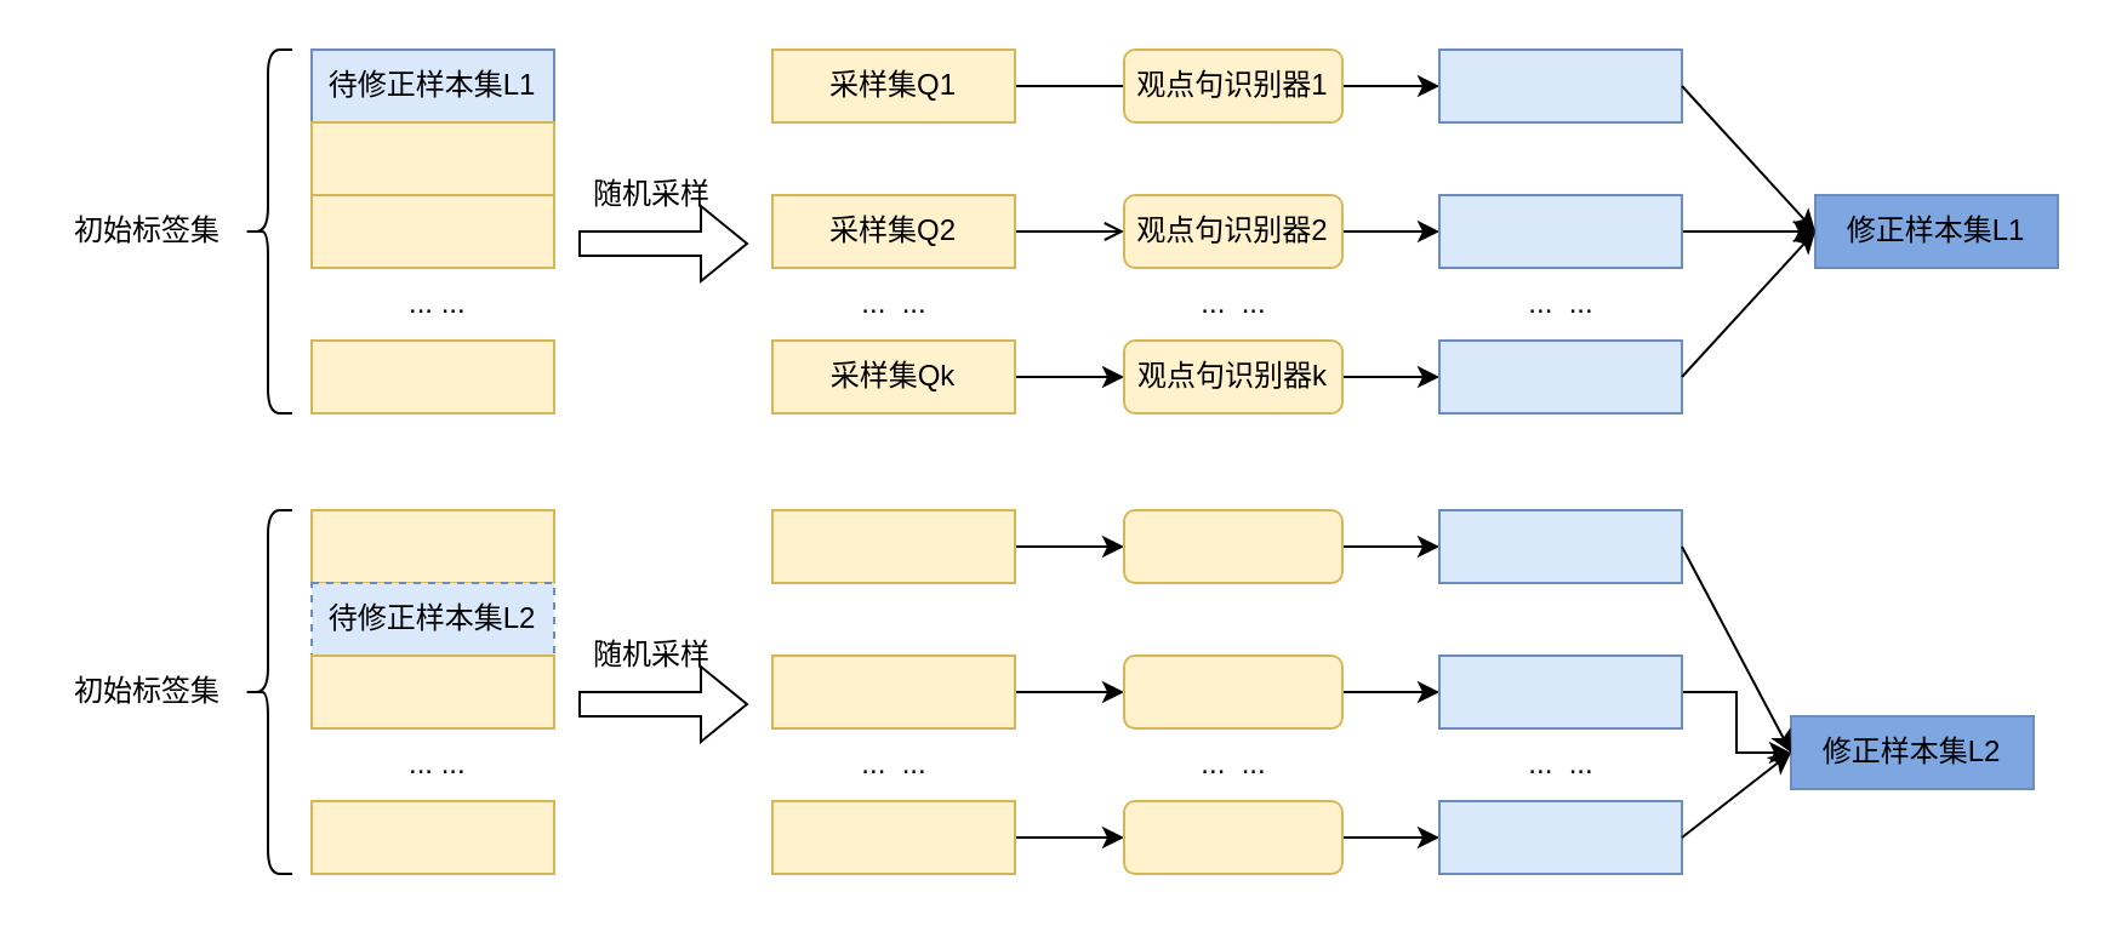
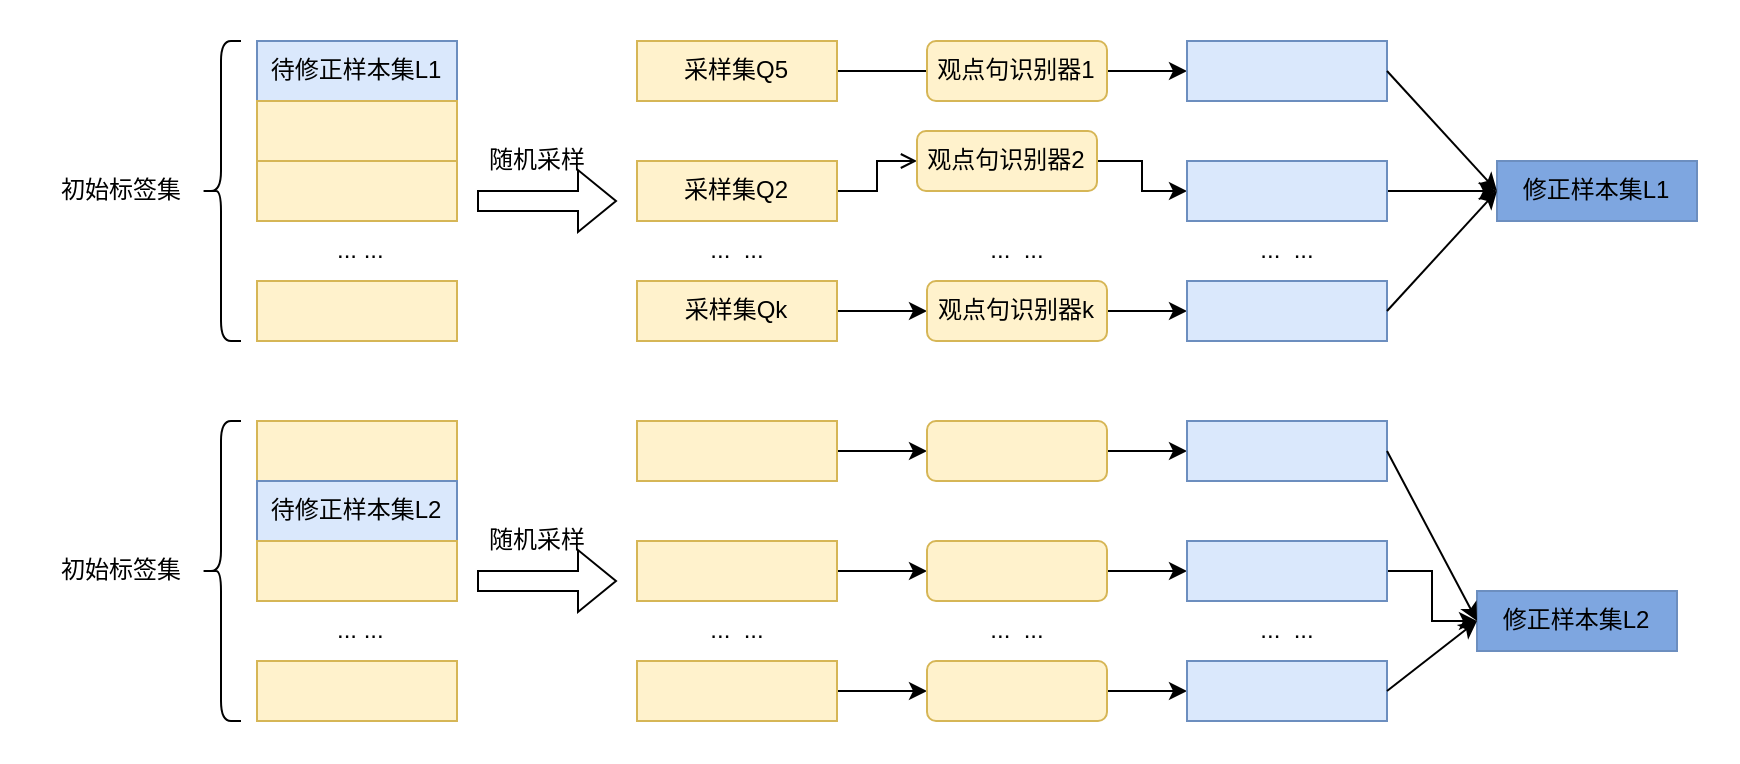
  <mxCell id="0" />
  <mxCell id="1" parent="0" />
  <mxCell id="2" value="待修正样本集L1" style="rounded=0;whiteSpace=wrap;html=1;fillColor=#dae8fc;strokeColor=#6c8ebf;" vertex="1" parent="1"><mxGeometry x="128" y="20" width="100" height="30" as="geometry" /></mxCell>
  <mxCell id="3" value="" style="rounded=0;whiteSpace=wrap;html=1;fillColor=#fff2cc;strokeColor=#d6b656;" vertex="1" parent="1"><mxGeometry x="128" y="50" width="100" height="30" as="geometry" /></mxCell>
  <mxCell id="4" value="" style="rounded=0;whiteSpace=wrap;html=1;fillColor=#fff2cc;strokeColor=#d6b656;" vertex="1" parent="1"><mxGeometry x="128" y="80" width="100" height="30" as="geometry" /></mxCell>
  <mxCell id="5" value="&amp;nbsp;... ..." style="text;html=1;align=center;verticalAlign=middle;resizable=0;points=[];autosize=1;strokeColor=none;fillColor=none;" vertex="1" parent="1"><mxGeometry x="153" y="110" width="50" height="30" as="geometry" /></mxCell>
  <mxCell id="6" value="" style="rounded=0;whiteSpace=wrap;html=1;fillColor=#fff2cc;strokeColor=#d6b656;" vertex="1" parent="1"><mxGeometry x="128" y="140" width="100" height="30" as="geometry" /></mxCell>
  <mxCell id="7" value="" style="edgeStyle=orthogonalEdgeStyle;rounded=0;orthogonalLoop=1;jettySize=auto;html=1;endArrow=none;" edge="1" parent="1" source="8" target="14"><mxGeometry relative="1" as="geometry" /></mxCell>
- <mxCell id="8" value="采样集Q1" style="rounded=0;whiteSpace=wrap;html=1;fillColor=#fff2cc;strokeColor=#d6b656;" vertex="1" parent="1"><mxGeometry x="318" y="20" width="100" height="30" as="geometry" /></mxCell>
+ <mxCell id="8" value="采样集Q5" style="rounded=0;whiteSpace=wrap;html=1;fillColor=#fff2cc;strokeColor=#d6b656;" vertex="1" parent="1"><mxGeometry x="318" y="20" width="100" height="30" as="geometry" /></mxCell>
  <mxCell id="9" value="" style="edgeStyle=orthogonalEdgeStyle;rounded=0;orthogonalLoop=1;jettySize=auto;html=1;endArrow=open;" edge="1" parent="1" source="10" target="16"><mxGeometry relative="1" as="geometry" /></mxCell>
  <mxCell id="10" value="采样集Q2" style="rounded=0;whiteSpace=wrap;html=1;fillColor=#fff2cc;strokeColor=#d6b656;" vertex="1" parent="1"><mxGeometry x="318" y="80" width="100" height="30" as="geometry" /></mxCell>
  <mxCell id="11" value="" style="edgeStyle=orthogonalEdgeStyle;rounded=0;orthogonalLoop=1;jettySize=auto;html=1;" edge="1" parent="1" source="12" target="18"><mxGeometry relative="1" as="geometry" /></mxCell>
  <mxCell id="12" value="采样集Qk" style="rounded=0;whiteSpace=wrap;html=1;fillColor=#fff2cc;strokeColor=#d6b656;" vertex="1" parent="1"><mxGeometry x="318" y="140" width="100" height="30" as="geometry" /></mxCell>
  <mxCell id="13" value="" style="edgeStyle=orthogonalEdgeStyle;rounded=0;orthogonalLoop=1;jettySize=auto;html=1;" edge="1" parent="1" source="14" target="19"><mxGeometry relative="1" as="geometry" /></mxCell>
  <mxCell id="14" value="观点句识别器1" style="rounded=1;whiteSpace=wrap;html=1;fillColor=#fff2cc;strokeColor=#d6b656;" vertex="1" parent="1"><mxGeometry x="463" y="20" width="90" height="30" as="geometry" /></mxCell>
  <mxCell id="15" value="" style="edgeStyle=orthogonalEdgeStyle;rounded=0;orthogonalLoop=1;jettySize=auto;html=1;" edge="1" parent="1" source="16" target="21"><mxGeometry relative="1" as="geometry" /></mxCell>
- <mxCell id="16" value="观点句识别器2" style="rounded=1;whiteSpace=wrap;html=1;fillColor=#fff2cc;strokeColor=#d6b656;" vertex="1" parent="1"><mxGeometry x="463" y="80" width="90" height="30" as="geometry" /></mxCell>
+ <mxCell id="16" value="观点句识别器2" style="rounded=1;whiteSpace=wrap;html=1;fillColor=#fff2cc;strokeColor=#d6b656;" vertex="1" parent="1"><mxGeometry x="458" y="65" width="90" height="30" as="geometry" /></mxCell>
  <mxCell id="17" value="" style="edgeStyle=orthogonalEdgeStyle;rounded=0;orthogonalLoop=1;jettySize=auto;html=1;" edge="1" parent="1" source="18" target="22"><mxGeometry relative="1" as="geometry" /></mxCell>
  <mxCell id="18" value="观点句识别器k" style="rounded=1;whiteSpace=wrap;html=1;fillColor=#fff2cc;strokeColor=#d6b656;" vertex="1" parent="1"><mxGeometry x="463" y="140" width="90" height="30" as="geometry" /></mxCell>
  <mxCell id="19" value="" style="rounded=0;whiteSpace=wrap;html=1;fillColor=#dae8fc;strokeColor=#6c8ebf;" vertex="1" parent="1"><mxGeometry x="593" y="20" width="100" height="30" as="geometry" /></mxCell>
  <mxCell id="20" value="" style="edgeStyle=orthogonalEdgeStyle;rounded=0;orthogonalLoop=1;jettySize=auto;html=1;" edge="1" parent="1" source="21" target="23"><mxGeometry relative="1" as="geometry" /></mxCell>
  <mxCell id="21" value="" style="rounded=0;whiteSpace=wrap;html=1;fillColor=#dae8fc;strokeColor=#6c8ebf;" vertex="1" parent="1"><mxGeometry x="593" y="80" width="100" height="30" as="geometry" /></mxCell>
  <mxCell id="22" value="" style="rounded=0;whiteSpace=wrap;html=1;fillColor=#dae8fc;strokeColor=#6c8ebf;" vertex="1" parent="1"><mxGeometry x="593" y="140" width="100" height="30" as="geometry" /></mxCell>
  <mxCell id="23" value="修正样本集L1" style="rounded=0;whiteSpace=wrap;html=1;fillColor=#7EA6E0;strokeColor=#6c8ebf;" vertex="1" parent="1"><mxGeometry x="748" y="80" width="100" height="30" as="geometry" /></mxCell>
  <mxCell id="24" value="...&amp;nbsp; ..." style="text;html=1;align=center;verticalAlign=middle;resizable=0;points=[];autosize=1;strokeColor=none;fillColor=none;" vertex="1" parent="1"><mxGeometry x="343" y="110" width="50" height="30" as="geometry" /></mxCell>
  <mxCell id="25" value="...&amp;nbsp; ..." style="text;html=1;align=center;verticalAlign=middle;resizable=0;points=[];autosize=1;strokeColor=none;fillColor=none;" vertex="1" parent="1"><mxGeometry x="483" y="110" width="50" height="30" as="geometry" /></mxCell>
  <mxCell id="26" value="...&amp;nbsp; ..." style="text;html=1;align=center;verticalAlign=middle;resizable=0;points=[];autosize=1;strokeColor=none;fillColor=none;" vertex="1" parent="1"><mxGeometry x="618" y="110" width="50" height="30" as="geometry" /></mxCell>
  <mxCell id="27" value="" style="endArrow=classic;html=1;rounded=0;exitX=1;exitY=0.5;exitDx=0;exitDy=0;entryX=0;entryY=0.5;entryDx=0;entryDy=0;" edge="1" parent="1" source="19" target="23"><mxGeometry width="50" height="50" relative="1" as="geometry"><mxPoint x="498" y="180" as="sourcePoint" /><mxPoint x="548" y="130" as="targetPoint" /></mxGeometry></mxCell>
  <mxCell id="28" value="" style="endArrow=classic;html=1;rounded=0;exitX=1;exitY=0.5;exitDx=0;exitDy=0;entryX=0;entryY=0.5;entryDx=0;entryDy=0;" edge="1" parent="1" source="22" target="23"><mxGeometry width="50" height="50" relative="1" as="geometry"><mxPoint x="498" y="180" as="sourcePoint" /><mxPoint x="548" y="130" as="targetPoint" /></mxGeometry></mxCell>
  <mxCell id="29" value="" style="shape=flexArrow;endArrow=classic;html=1;rounded=0;" edge="1" parent="1"><mxGeometry width="50" height="50" relative="1" as="geometry"><mxPoint x="238" y="100" as="sourcePoint" /><mxPoint x="308" y="100" as="targetPoint" /></mxGeometry></mxCell>
  <mxCell id="30" value="随机采样" style="text;html=1;align=center;verticalAlign=middle;resizable=0;points=[];autosize=1;strokeColor=none;fillColor=none;" vertex="1" parent="1"><mxGeometry x="233" y="65" width="70" height="30" as="geometry" /></mxCell>
  <mxCell id="31" value="" style="rounded=0;whiteSpace=wrap;html=1;fillColor=#fff2cc;strokeColor=#d6b656;" vertex="1" parent="1"><mxGeometry x="128" y="210" width="100" height="30" as="geometry" /></mxCell>
- <mxCell id="32" value="待修正样本集L2" style="rounded=0;whiteSpace=wrap;html=1;fillColor=#dae8fc;strokeColor=#6c8ebf;dashed=1;" vertex="1" parent="1"><mxGeometry x="128" y="240" width="100" height="30" as="geometry" /></mxCell>
+ <mxCell id="32" value="待修正样本集L2" style="rounded=0;whiteSpace=wrap;html=1;fillColor=#dae8fc;strokeColor=#6c8ebf;" vertex="1" parent="1"><mxGeometry x="128" y="240" width="100" height="30" as="geometry" /></mxCell>
  <mxCell id="33" value="" style="rounded=0;whiteSpace=wrap;html=1;fillColor=#fff2cc;strokeColor=#d6b656;" vertex="1" parent="1"><mxGeometry x="128" y="270" width="100" height="30" as="geometry" /></mxCell>
  <mxCell id="34" value="&amp;nbsp;... ..." style="text;html=1;align=center;verticalAlign=middle;resizable=0;points=[];autosize=1;strokeColor=none;fillColor=none;" vertex="1" parent="1"><mxGeometry x="153" y="300" width="50" height="30" as="geometry" /></mxCell>
  <mxCell id="35" value="" style="rounded=0;whiteSpace=wrap;html=1;fillColor=#fff2cc;strokeColor=#d6b656;" vertex="1" parent="1"><mxGeometry x="128" y="330" width="100" height="30" as="geometry" /></mxCell>
  <mxCell id="36" value="" style="edgeStyle=orthogonalEdgeStyle;rounded=0;orthogonalLoop=1;jettySize=auto;html=1;" edge="1" parent="1" source="37" target="43"><mxGeometry relative="1" as="geometry" /></mxCell>
  <mxCell id="37" value="" style="rounded=0;whiteSpace=wrap;html=1;fillColor=#fff2cc;strokeColor=#d6b656;" vertex="1" parent="1"><mxGeometry x="318" y="210" width="100" height="30" as="geometry" /></mxCell>
  <mxCell id="38" value="" style="edgeStyle=orthogonalEdgeStyle;rounded=0;orthogonalLoop=1;jettySize=auto;html=1;" edge="1" parent="1" source="39" target="45"><mxGeometry relative="1" as="geometry" /></mxCell>
  <mxCell id="39" value="" style="rounded=0;whiteSpace=wrap;html=1;fillColor=#fff2cc;strokeColor=#d6b656;" vertex="1" parent="1"><mxGeometry x="318" y="270" width="100" height="30" as="geometry" /></mxCell>
  <mxCell id="40" value="" style="edgeStyle=orthogonalEdgeStyle;rounded=0;orthogonalLoop=1;jettySize=auto;html=1;" edge="1" parent="1" source="41" target="47"><mxGeometry relative="1" as="geometry" /></mxCell>
  <mxCell id="41" value="" style="rounded=0;whiteSpace=wrap;html=1;fillColor=#fff2cc;strokeColor=#d6b656;" vertex="1" parent="1"><mxGeometry x="318" y="330" width="100" height="30" as="geometry" /></mxCell>
  <mxCell id="42" value="" style="edgeStyle=orthogonalEdgeStyle;rounded=0;orthogonalLoop=1;jettySize=auto;html=1;" edge="1" parent="1" source="43" target="48"><mxGeometry relative="1" as="geometry" /></mxCell>
  <mxCell id="43" value="" style="rounded=1;whiteSpace=wrap;html=1;fillColor=#fff2cc;strokeColor=#d6b656;" vertex="1" parent="1"><mxGeometry x="463" y="210" width="90" height="30" as="geometry" /></mxCell>
  <mxCell id="44" value="" style="edgeStyle=orthogonalEdgeStyle;rounded=0;orthogonalLoop=1;jettySize=auto;html=1;" edge="1" parent="1" source="45" target="50"><mxGeometry relative="1" as="geometry" /></mxCell>
  <mxCell id="45" value="" style="rounded=1;whiteSpace=wrap;html=1;fillColor=#fff2cc;strokeColor=#d6b656;" vertex="1" parent="1"><mxGeometry x="463" y="270" width="90" height="30" as="geometry" /></mxCell>
  <mxCell id="46" value="" style="edgeStyle=orthogonalEdgeStyle;rounded=0;orthogonalLoop=1;jettySize=auto;html=1;" edge="1" parent="1" source="47" target="51"><mxGeometry relative="1" as="geometry" /></mxCell>
  <mxCell id="47" value="" style="rounded=1;whiteSpace=wrap;html=1;fillColor=#fff2cc;strokeColor=#d6b656;" vertex="1" parent="1"><mxGeometry x="463" y="330" width="90" height="30" as="geometry" /></mxCell>
  <mxCell id="48" value="" style="rounded=0;whiteSpace=wrap;html=1;fillColor=#dae8fc;strokeColor=#6c8ebf;" vertex="1" parent="1"><mxGeometry x="593" y="210" width="100" height="30" as="geometry" /></mxCell>
  <mxCell id="49" value="" style="edgeStyle=orthogonalEdgeStyle;rounded=0;orthogonalLoop=1;jettySize=auto;html=1;" edge="1" parent="1" source="50" target="52"><mxGeometry relative="1" as="geometry" /></mxCell>
  <mxCell id="50" value="" style="rounded=0;whiteSpace=wrap;html=1;fillColor=#dae8fc;strokeColor=#6c8ebf;" vertex="1" parent="1"><mxGeometry x="593" y="270" width="100" height="30" as="geometry" /></mxCell>
  <mxCell id="51" value="" style="rounded=0;whiteSpace=wrap;html=1;fillColor=#dae8fc;strokeColor=#6c8ebf;" vertex="1" parent="1"><mxGeometry x="593" y="330" width="100" height="30" as="geometry" /></mxCell>
  <mxCell id="52" value="修正样本集L2" style="rounded=0;whiteSpace=wrap;html=1;fillColor=#7EA6E0;strokeColor=#6c8ebf;" vertex="1" parent="1"><mxGeometry x="738" y="295" width="100" height="30" as="geometry" /></mxCell>
  <mxCell id="53" value="...&amp;nbsp; ..." style="text;html=1;align=center;verticalAlign=middle;resizable=0;points=[];autosize=1;strokeColor=none;fillColor=none;" vertex="1" parent="1"><mxGeometry x="343" y="300" width="50" height="30" as="geometry" /></mxCell>
  <mxCell id="54" value="...&amp;nbsp; ..." style="text;html=1;align=center;verticalAlign=middle;resizable=0;points=[];autosize=1;strokeColor=none;fillColor=none;" vertex="1" parent="1"><mxGeometry x="483" y="300" width="50" height="30" as="geometry" /></mxCell>
  <mxCell id="55" value="...&amp;nbsp; ..." style="text;html=1;align=center;verticalAlign=middle;resizable=0;points=[];autosize=1;strokeColor=none;fillColor=none;" vertex="1" parent="1"><mxGeometry x="618" y="300" width="50" height="30" as="geometry" /></mxCell>
  <mxCell id="56" value="" style="endArrow=classic;html=1;rounded=0;exitX=1;exitY=0.5;exitDx=0;exitDy=0;entryX=0;entryY=0.5;entryDx=0;entryDy=0;" edge="1" parent="1" source="48" target="52"><mxGeometry width="50" height="50" relative="1" as="geometry"><mxPoint x="498" y="370" as="sourcePoint" /><mxPoint x="548" y="320" as="targetPoint" /></mxGeometry></mxCell>
  <mxCell id="57" value="" style="endArrow=classic;html=1;rounded=0;exitX=1;exitY=0.5;exitDx=0;exitDy=0;entryX=0;entryY=0.5;entryDx=0;entryDy=0;" edge="1" parent="1" source="51" target="52"><mxGeometry width="50" height="50" relative="1" as="geometry"><mxPoint x="498" y="370" as="sourcePoint" /><mxPoint x="548" y="320" as="targetPoint" /></mxGeometry></mxCell>
  <mxCell id="58" value="" style="shape=flexArrow;endArrow=classic;html=1;rounded=0;" edge="1" parent="1"><mxGeometry width="50" height="50" relative="1" as="geometry"><mxPoint x="238" y="290" as="sourcePoint" /><mxPoint x="308" y="290" as="targetPoint" /></mxGeometry></mxCell>
  <mxCell id="59" value="随机采样" style="text;html=1;align=center;verticalAlign=middle;resizable=0;points=[];autosize=1;strokeColor=none;fillColor=none;" vertex="1" parent="1"><mxGeometry x="233" y="255" width="70" height="30" as="geometry" /></mxCell>
  <mxCell id="60" value="" style="shape=curlyBracket;whiteSpace=wrap;html=1;rounded=1;labelPosition=left;verticalLabelPosition=middle;align=right;verticalAlign=middle;fillColor=#7EA6E0;" vertex="1" parent="1"><mxGeometry x="100" y="20" width="20" height="150" as="geometry" /></mxCell>
  <mxCell id="61" value="初始标签集" style="text;html=1;align=center;verticalAlign=middle;resizable=0;points=[];autosize=1;strokeColor=none;fillColor=none;" vertex="1" parent="1"><mxGeometry x="20" y="80" width="80" height="30" as="geometry" /></mxCell>
  <mxCell id="62" value="" style="shape=curlyBracket;whiteSpace=wrap;html=1;rounded=1;labelPosition=left;verticalLabelPosition=middle;align=right;verticalAlign=middle;fillColor=#7EA6E0;" vertex="1" parent="1"><mxGeometry x="100" y="210" width="20" height="150" as="geometry" /></mxCell>
  <mxCell id="63" value="初始标签集" style="text;html=1;align=center;verticalAlign=middle;resizable=0;points=[];autosize=1;strokeColor=none;fillColor=none;" vertex="1" parent="1"><mxGeometry x="20" y="270" width="80" height="30" as="geometry" /></mxCell>
